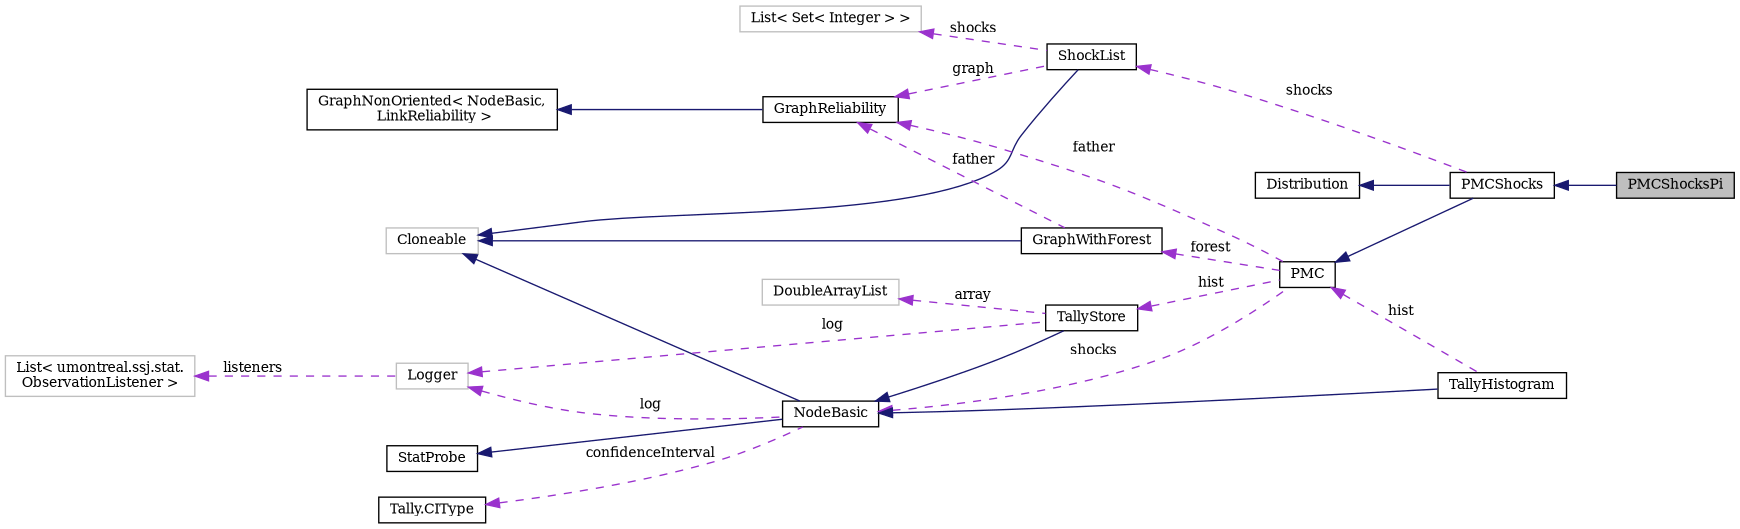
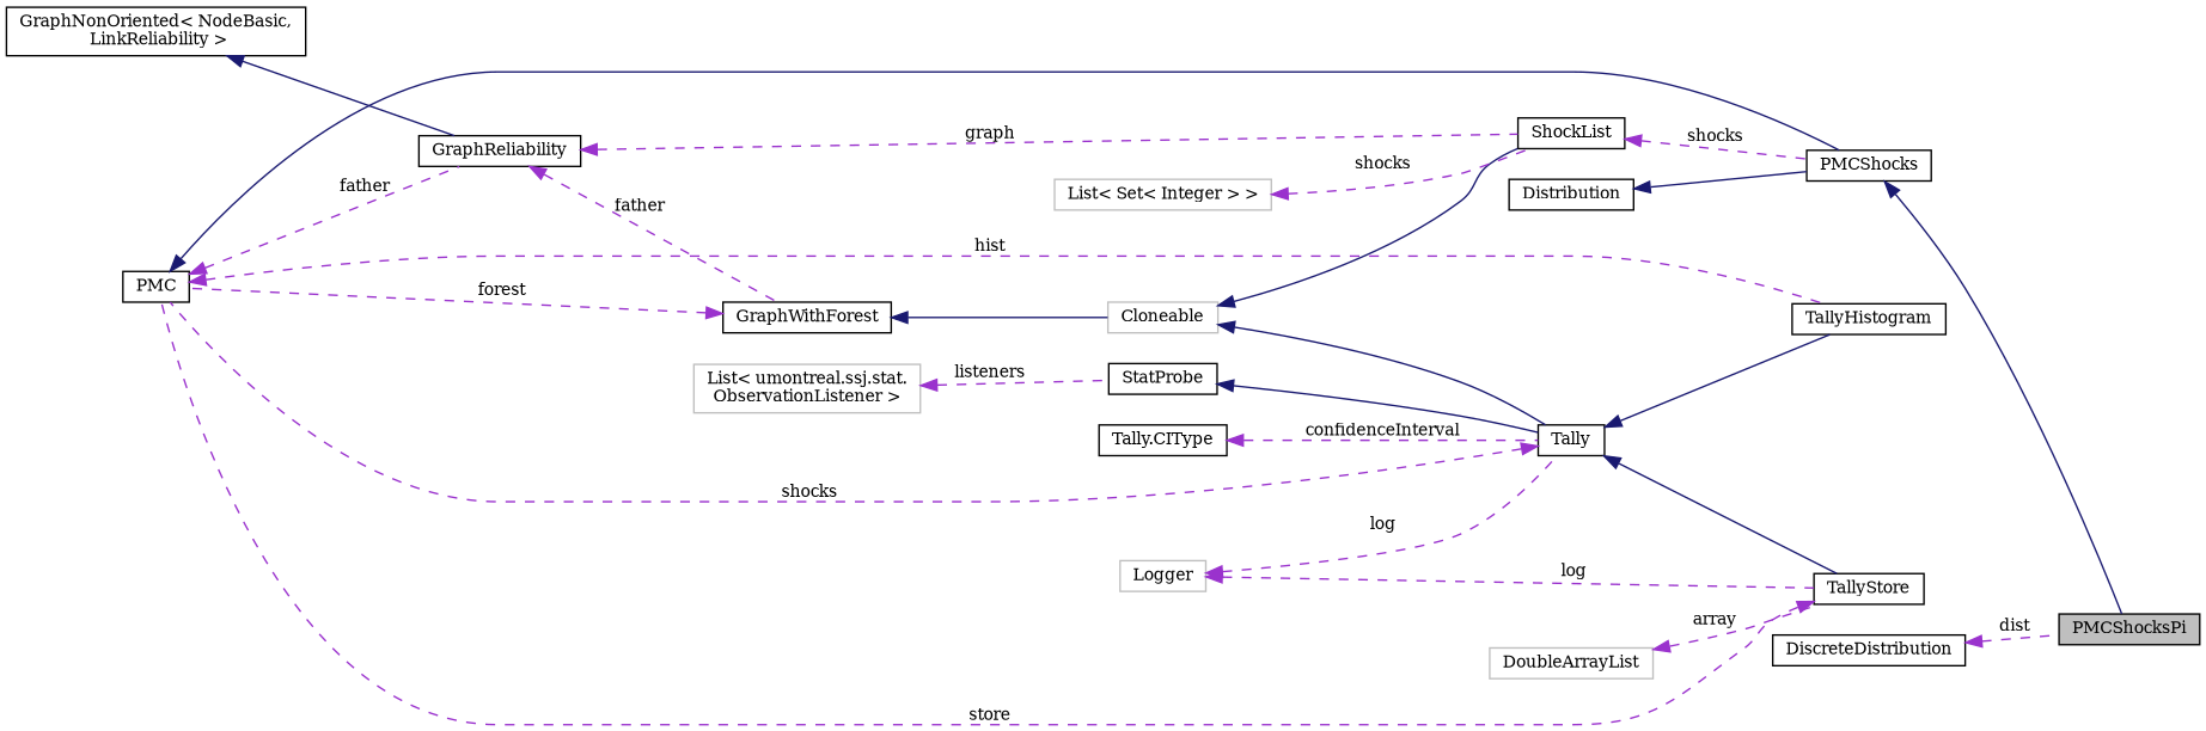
  digraph {
    fontname="DejaVu Serif"
    rankdir=LR
    node [color=black fontname="DejaVu Serif" fontsize=10 shape=record]
    edge [color=darkorchid3 dir=back fontname="DejaVu Serif" fontsize=10 labelfontname=Helvetica labelfontsize=10 style=dashed]
    n1 [fillcolor=grey75 fontcolor=black height=0.2 label=PMCShocksPi style=filled width=0.4]
    n2 [height=0.2 label=PMCShocks width=0.4]
    n3 [height=0.2 label=PMC width=0.4]
    n4 [height=0.2 label=TallyHistogram width=0.4]
    n5 [height=0.2 label=GraphWithForest width=0.4]
    n6 [color=grey75 height=0.2 label=Cloneable width=0.4]
-   n7 [height=0.2 label=NodeBasic width=0.4]
+   n7 [height=0.2 label=Tally width=0.4]
    n8 [height=0.2 label=ShockList width=0.4]
    n9 [height=0.2 label=TallyStore width=0.4]
    n10 [height=0.2 label=GraphReliability width=0.4]
    n11 [height=0.2 label="GraphNonOriented\< NodeBasic,\l LinkReliability \>" width=0.4]
    n12 [height=0.2 label=StatProbe width=0.4]
    n13 [color=grey75 height=0.2 label="List\< umontreal.ssj.stat.\lObservationListener \>" width=0.4]
    n14 [color=grey75 height=0.2 label=Logger width=0.4]
    n15 [height=0.2 label="Tally.CIType" width=0.4]
    n16 [color=grey75 height=0.2 label=DoubleArrayList width=0.4]
    n17 [color=grey75 height=0.2 label="List\< Set\< Integer \> \>" width=0.4]
+   n18 [height=0.2 label=DiscreteDistribution width=0.4]
    n19 [height=0.2 label=Distribution width=0.4]
    n2 -> n1 [color=midnightblue style=solid]
    n3 -> n2 [color=midnightblue style=solid]
    n3 -> n4 [label=" hist"]
    n5 -> n3 [label=" forest"]
-   n6 -> n5 [color=midnightblue style=solid]
+   n5 -> n6 [color=midnightblue style=solid]
    n6 -> n7 [color=midnightblue style=solid]
    n6 -> n8 [color=midnightblue style=solid]
    n7 -> n3 [label=" shocks"]
    n7 -> n4 [color=midnightblue style=solid]
    n7 -> n9 [color=midnightblue style=solid]
    n8 -> n2 [label=" shocks"]
-   n9 -> n3 [label=" hist"]
-   n10 -> n3 [label=" father"]
+   n9 -> n3 [label=" store"]
+   n3 -> n10 [label=" father"]
    n10 -> n5 [label=" father"]
    n10 -> n8 [label=" graph"]
    n11 -> n10 [color=midnightblue style=solid]
    n12 -> n7 [color=midnightblue style=solid]
-   n13 -> n14 [label=" listeners"]
+   n13 -> n12 [label=" listeners"]
    n14 -> n7 [label=" log"]
    n14 -> n9 [label=" log"]
    n15 -> n7 [label=" confidenceInterval"]
    n16 -> n9 [label=" array"]
    n17 -> n8 [label=" shocks"]
+   n18 -> n1 [label=" dist"]
    n19 -> n2 [color=midnightblue style=solid]
  }
